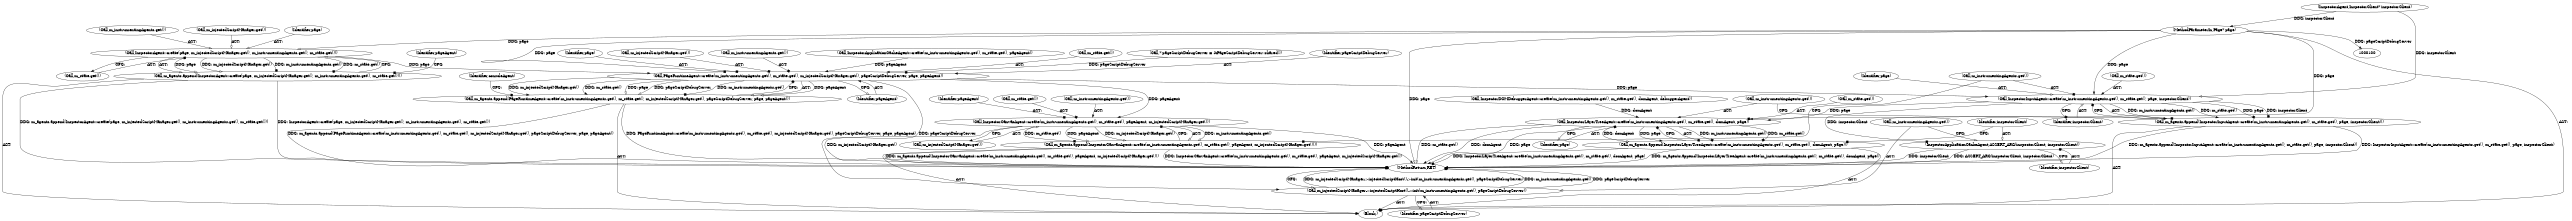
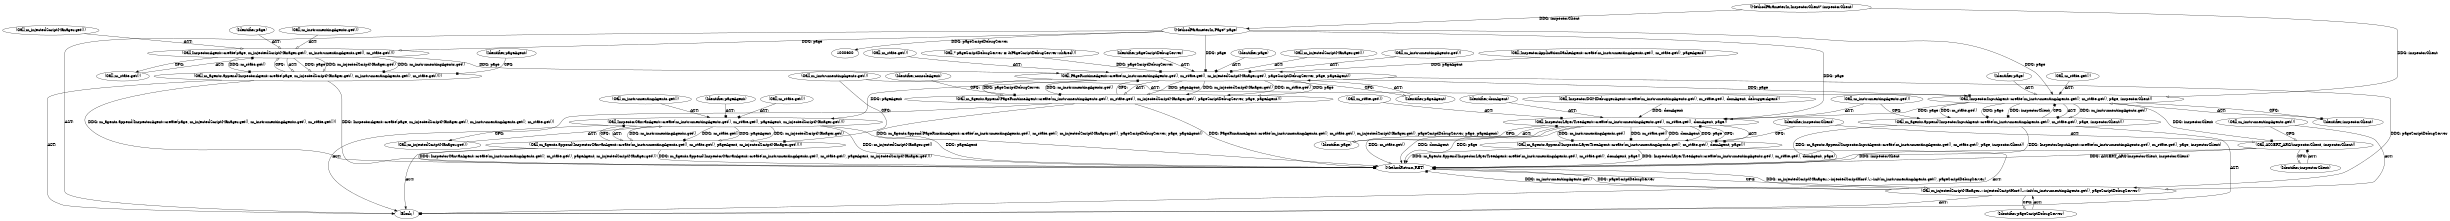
  digraph {
    edge [arrowhead=normal]
    n1 [label="(Call,InspectorAgent::create(page, m_injectedScriptManager.get(), m_instrumentingAgents.get(), m_state.get()))"]
    n2 [label="(Call,m_agents.append(InspectorAgent::create(page, m_injectedScriptManager.get(), m_instrumentingAgents.get(), m_state.get())))"]
    n3 [label="(Call,PageRuntimeAgent::create(m_instrumentingAgents.get(), m_state.get(), m_injectedScriptManager.get(), pageScriptDebugServer, page, pageAgent))"]
    n4 [label="(Call,m_state.get())"]
    n5 [label="(MethodReturn,RET)"]
    n6 [label="(Block,)"]
    n7 [label="(Call,InspectorInputAgent::create(m_instrumentingAgents.get(), m_state.get(), page, inspectorClient))"]
    n8 [label="(Call,m_agents.append(PageRuntimeAgent::create(m_instrumentingAgents.get(), m_state.get(), m_injectedScriptManager.get(), pageScriptDebugServer, page, pageAgent)))"]
    n9 [label="(Call,InspectorCanvasAgent::create(m_instrumentingAgents.get(), m_state.get(), pageAgent, m_injectedScriptManager.get()))"]
    n10 [label="(Call,m_injectedScriptManager->injectedScriptHost()->init(m_instrumentingAgents.get(), pageScriptDebugServer))"]
    n11 [label="(Identifier,pageAgent)"]
    n12 [label="(MethodParameterIn,Page* page)"]
    n13 [label="(Call,InspectorLayerTreeAgent::create(m_instrumentingAgents.get(), m_state.get(), domAgent, page))"]
-   1000100
+   1000100 [label=1000600]
    n15 [label="(Call,m_agents.append(InspectorInputAgent::create(m_instrumentingAgents.get(), m_state.get(), page, inspectorClient)))"]
-   n16 [label="(InspectorApplicationCacheAgent,ASSERT_ARG(inspectorClient, inspectorClient))"]
+   n16 [label="(Call,ASSERT_ARG(inspectorClient, inspectorClient))"]
    n17 [label="(Identifier,inspectorClient)"]
    n18 [label="(Call,m_agents.append(InspectorLayerTreeAgent::create(m_instrumentingAgents.get(), m_state.get(), domAgent, page)))"]
    n19 [label="(Identifier,page)"]
    n20 [label="(Call,m_agents.append(InspectorCanvasAgent::create(m_instrumentingAgents.get(), m_state.get(), pageAgent, m_injectedScriptManager.get())))"]
    n21 [label="(Call,m_injectedScriptManager.get())"]
    n22 [label="(Identifier,pageScriptDebugServer)"]
    n23 [label="(Identifier,inspectorClient)"]
    n24 [label="(Identifier,pageAgent)"]
    n25 [label="(Call,m_state.get())"]
+   n26 [label="(Identifier,domAgent)"]
    n27 [label="(Identifier,page)"]
    n28 [label="(Call,m_injectedScriptManager.get())"]
    n29 [label="(Call,InspectorDOMDebuggerAgent::create(m_instrumentingAgents.get(), m_state.get(), domAgent, debuggerAgent))"]
    n30 [label="(Call,m_instrumentingAgents.get())"]
    n31 [label="(Identifier,consoleAgent)"]
    n32 [label="(Call,InspectorApplicationCacheAgent::create(m_instrumentingAgents.get(), m_state.get(), pageAgent))"]
    n33 [label="(Call,m_state.get())"]
    n34 [label="(Call,m_instrumentingAgents.get())"]
    n35 [label="(Call,* pageScriptDebugServer = &PageScriptDebugServer::shared())"]
    n36 [label="(Identifier,page)"]
    n37 [label="(Call,m_injectedScriptManager.get())"]
    n38 [label="(Identifier,page)"]
    n39 [label="(Call,m_instrumentingAgents.get())"]
    n40 [label="(Call,m_instrumentingAgents.get())"]
    n41 [label="(Identifier,inspectorClient)"]
    n42 [label="(Call,m_instrumentingAgents.get())"]
    n43 [label="(Identifier,pageAgent)"]
-   n44 [label="(InspectorAgent,InspectorClient* inspectorClient)"]
+   n44 [label="(MethodParameterIn,InspectorClient* inspectorClient)"]
    n45 [label="(Call,m_state.get())"]
    n46 [label="(Call,m_state.get())"]
    n47 [label="(Call,m_instrumentingAgents.get())"]
    n48 [label="(Identifier,pageScriptDebugServer)"]
    n1 -> n2 [arrowhead=onormal label="AST: "]
    n1 -> n2 [arrowhead=onormal label="DDG: page"]
    n1 -> n2 [arrowhead=onormal label="DDG: m_injectedScriptManager.get()"]
    n1 -> n2 [arrowhead=box label="DDG: m_instrumentingAgents.get()"]
    n1 -> n2 [arrowhead=box label="DDG: m_state.get()"]
    n1 -> n3 [label="DDG: page"]
    n1 -> n4 [label="CFG: "]
    n2 -> n1 [arrowhead=onormal label="CFG: "]
    n2 -> n5 [arrowhead=box label="DDG: m_agents.append(InspectorAgent::create(page, m_injectedScriptManager.get(), m_instrumentingAgents.get(), m_state.get()))"]
    n2 -> n5 [arrowhead=box label="DDG: InspectorAgent::create(page, m_injectedScriptManager.get(), m_instrumentingAgents.get(), m_state.get())"]
    n2 -> n6 [arrowhead=onormal label="AST: "]
    n3 -> n7 [label="DDG: page"]
    n3 -> n8 [arrowhead=onormal label="AST: "]
    n3 -> n8 [arrowhead=onormal label="DDG: pageAgent"]
    n3 -> n8 [label="DDG: m_injectedScriptManager.get()"]
    n3 -> n8 [label="DDG: m_state.get()"]
    n3 -> n8 [arrowhead=onormal label="DDG: page"]
    n3 -> n8 [arrowhead=onormal label="DDG: pageScriptDebugServer"]
    n3 -> n8 [arrowhead=box label="DDG: m_instrumentingAgents.get()"]
    n3 -> n9 [label="DDG: pageAgent"]
    n3 -> n10 [label="DDG: pageScriptDebugServer"]
    n3 -> n11 [arrowhead=onormal label="CFG: "]
    n4 -> n1 [arrowhead=box label="AST: "]
    n5 -> n10 [arrowhead=onormal label="CFG: "]
    n7 -> n13 [label="DDG: page"]
    n7 -> n15 [arrowhead=box label="AST: "]
    n7 -> n15 [arrowhead=onormal label="DDG: m_instrumentingAgents.get()"]
    n7 -> n15 [label="DDG: m_state.get()"]
    n7 -> n15 [arrowhead=box label="DDG: page"]
    n7 -> n15 [arrowhead=box label="DDG: inspectorClient"]
    n7 -> n16 [arrowhead=box label="DDG: inspectorClient"]
    n7 -> n17 [arrowhead=box label="CFG: "]
    n8 -> n3 [arrowhead=box label="CFG: "]
    n8 -> n5 [label="DDG: PageRuntimeAgent::create(m_instrumentingAgents.get(), m_state.get(), m_injectedScriptManager.get(), pageScriptDebugServer, page, pageAgent)"]
    n8 -> n5 [label="DDG: m_agents.append(PageRuntimeAgent::create(m_instrumentingAgents.get(), m_state.get(), m_injectedScriptManager.get(), pageScriptDebugServer, page, pageAgent))"]
    n8 -> n6 [label="AST: "]
    n9 -> n5 [label="DDG: pageAgent"]
    n9 -> n5 [arrowhead=box label="DDG: m_injectedScriptManager.get()"]
    n9 -> n20 [arrowhead=onormal label="AST: "]
    n9 -> n20 [arrowhead=onormal label="DDG: m_instrumentingAgents.get()"]
    n9 -> n20 [arrowhead=box label="DDG: m_state.get()"]
    n9 -> n20 [arrowhead=onormal label="DDG: pageAgent"]
    n9 -> n20 [arrowhead=onormal label="DDG: m_injectedScriptManager.get()"]
    n9 -> n21 [label="CFG: "]
    n10 -> n5 [arrowhead=onormal label="DDG: m_injectedScriptManager->injectedScriptHost()->init(m_instrumentingAgents.get(), pageScriptDebugServer)"]
    n10 -> n5 [arrowhead=box label="DDG: m_instrumentingAgents.get()"]
    n10 -> n5 [label="DDG: pageScriptDebugServer"]
    n10 -> n6 [label="AST: "]
    n10 -> n22 [arrowhead=onormal label="CFG: "]
    n11 -> n3 [label="AST: "]
    n12 -> n1 [arrowhead=onormal label="DDG: page"]
    n12 -> n3 [arrowhead=box label="DDG: page"]
-   n12 -> n5 [arrowhead=onormal label="DDG: page"]
    n12 -> n6 [label="AST: "]
    n12 -> n7 [label="DDG: page"]
    n12 -> n13 [label="DDG: page"]
    n12 -> 1000100 [label="DDG: pageScriptDebugServer"]
    n13 -> n5 [label="DDG: domAgent"]
    n13 -> n5 [label="DDG: page"]
    n13 -> n5 [arrowhead=onormal label="DDG: m_state.get()"]
    n13 -> n18 [arrowhead=box label="AST: "]
    n13 -> n18 [arrowhead=box label="DDG: m_instrumentingAgents.get()"]
    n13 -> n18 [arrowhead=box label="DDG: m_state.get()"]
    n13 -> n18 [arrowhead=onormal label="DDG: domAgent"]
    n13 -> n18 [label="DDG: page"]
    n13 -> n19 [arrowhead=onormal label="CFG: "]
    n15 -> n5 [arrowhead=onormal label="DDG: m_agents.append(InspectorInputAgent::create(m_instrumentingAgents.get(), m_state.get(), page, inspectorClient))"]
    n15 -> n5 [label="DDG: InspectorInputAgent::create(m_instrumentingAgents.get(), m_state.get(), page, inspectorClient)"]
    n15 -> n6 [arrowhead=box label="AST: "]
    n15 -> n7 [arrowhead=box label="CFG: "]
    n16 -> n5 [label="DDG: inspectorClient"]
    n16 -> n5 [label="DDG: ASSERT_ARG(inspectorClient, inspectorClient)"]
    n16 -> n23 [arrowhead=onormal label="CFG: "]
    n17 -> n7 [arrowhead=onormal label="AST: "]
    n18 -> n5 [arrowhead=box label="DDG: InspectorLayerTreeAgent::create(m_instrumentingAgents.get(), m_state.get(), domAgent, page)"]
    n18 -> n5 [label="DDG: m_agents.append(InspectorLayerTreeAgent::create(m_instrumentingAgents.get(), m_state.get(), domAgent, page))"]
    n18 -> n6 [label="AST: "]
    n18 -> n13 [arrowhead=box label="CFG: "]
    n19 -> n13 [arrowhead=box label="AST: "]
    n20 -> n5 [arrowhead=box label="DDG: m_agents.append(InspectorCanvasAgent::create(m_instrumentingAgents.get(), m_state.get(), pageAgent, m_injectedScriptManager.get()))"]
    n20 -> n5 [label="DDG: InspectorCanvasAgent::create(m_instrumentingAgents.get(), m_state.get(), pageAgent, m_injectedScriptManager.get())"]
    n20 -> n6 [label="AST: "]
    n20 -> n9 [arrowhead=box label="CFG: "]
    n21 -> n9 [arrowhead=onormal label="AST: "]
    n22 -> n10 [label="AST: "]
    n23 -> n16 [arrowhead=box label="AST: "]
    n24 -> n9 [arrowhead=box label="AST: "]
    n25 -> n9 [arrowhead=box label="AST: "]
+   n26 -> n13 [label="AST: "]
    n27 -> n3 [arrowhead=box label="AST: "]
    n28 -> n3 [arrowhead=box label="AST: "]
    n29 -> n13 [label="DDG: domAgent"]
    n30 -> n3 [arrowhead=box label="AST: "]
    n31 -> n8 [arrowhead=box label="CFG: "]
    n32 -> n3 [label="DDG: pageAgent"]
    n33 -> n3 [label="AST: "]
    n34 -> n1 [arrowhead=onormal label="AST: "]
    n35 -> n3 [arrowhead=box label="DDG: pageScriptDebugServer"]
    n36 -> n7 [arrowhead=onormal label="AST: "]
    n37 -> n1 [arrowhead=onormal label="AST: "]
    n38 -> n1 [arrowhead=onormal label="AST: "]
    n39 -> n7 [arrowhead=box label="AST: "]
    n39 -> n20 [arrowhead=box label="CFG: "]
    n40 -> n10 [arrowhead=onormal label="AST: "]
    n40 -> n16 [arrowhead=onormal label="CFG: "]
    n41 -> n16 [arrowhead=onormal label="AST: "]
    n41 -> n18 [arrowhead=box label="CFG: "]
    n42 -> n13 [label="AST: "]
    n42 -> n15 [label="CFG: "]
    n43 -> n2 [arrowhead=box label="CFG: "]
    n44 -> n7 [arrowhead=onormal label="DDG: inspectorClient"]
    n44 -> n12 [label="DDG: inspectorClient"]
    n45 -> n13 [arrowhead=box label="AST: "]
    n46 -> n7 [label="AST: "]
    n47 -> n9 [label="AST: "]
    n48 -> n3 [label="AST: "]
  }
